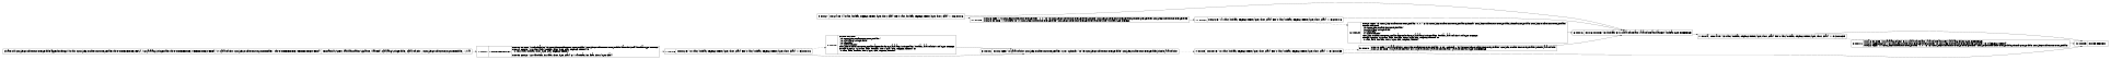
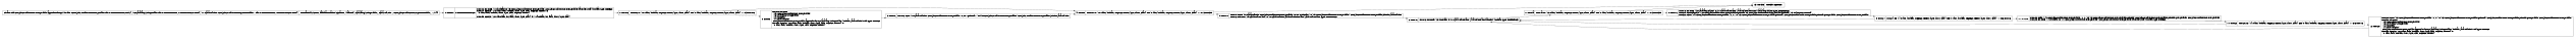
  digraph {
    rankdir=LR
    node [shape=record]
    n1 [label="{0\:\ 0x0000|MTH_ENTER_BLOCK\l|0x0000: INVOKE  (r0 I:boolean) = (r5 I:com.j256.ormlite.stmt.QueryBuilder) com.j256.ormlite.stmt.QueryBuilder.hasOrderStuff():boolean type: DIRECT \l0x0004: CONST  (r1 I:?[int, float, boolean, short, byte, char, OBJECT, ARRAY]) = \l  (0 ?[int, float, boolean, short, byte, char, OBJECT, ARRAY])\l \l0x0005: CONST  (r2 I:?[boolean, int, float, short, byte, char]) = (1 ?[boolean, int, float, short, byte, char]) \l}"]
    n2 [label="{1\:\ 0x0006|0x0006: IF  (r0 I:?[int, boolean, OBJECT, ARRAY, byte, short, char]) == (0 ?[int, boolean, OBJECT, ARRAY, byte, short, char])  \-\> B:3:0x000c \l}"]
    n3 [label="{2\:\ 0x0008|0x0008: INVOKE  \l  (r5 I:com.j256.ormlite.stmt.QueryBuilder)\l  (r6 I:java.lang.StringBuilder)\l  (r2 I:boolean)\l  (r7 I:java.util.List)\l com.j256.ormlite.stmt.QueryBuilder.appendOrderBys(java.lang.StringBuilder, boolean, java.util.List):void type: DIRECT \l0x000b: CONST  (r2 I:?[int, float, boolean, short, byte, char, OBJECT, ARRAY]) = \l  (0 ?[int, float, boolean, short, byte, char, OBJECT, ARRAY])\l \l}"]
    n4 [label="{3\:\ 0x000c|0x000c: IGET  (r0 I:java.util.List\<com.j256.ormlite.stmt.QueryBuilder\<T, ID\>$JoinInfo\>) = (r5 I:com.j256.ormlite.stmt.QueryBuilder) com.j256.ormlite.stmt.QueryBuilder.joinList java.util.List \l}"]
    n5 [label="{4\:\ 0x000e|0x000e: IF  (r0 I:?[int, boolean, OBJECT, ARRAY, byte, short, char]) == (0 ?[int, boolean, OBJECT, ARRAY, byte, short, char])  \-\> B:13:0x0035 \l}"]
    n6 [label="{5\:\ 0x0010|0x0010: IGET  (r0 I:java.util.List\<com.j256.ormlite.stmt.QueryBuilder\<T, ID\>$JoinInfo\>) = (r5 I:com.j256.ormlite.stmt.QueryBuilder) com.j256.ormlite.stmt.QueryBuilder.joinList java.util.List \l0x0012: INVOKE  (r0 I:java.util.Iterator) = (r0 I:java.util.List) java.util.List.iterator():java.util.Iterator type: INTERFACE \l}"]
    n7 [label="{13\:\ 0x0035|0x0035: RETURN   \l}"]
    n8 [label="{6\:\ 0x0016|0x0016: INVOKE  (r3 I:boolean) = (r0 I:java.util.Iterator) java.util.Iterator.hasNext():boolean type: INTERFACE \l}"]
    n9 [label="{7\:\ 0x001a|0x001a: IF  (r3 I:?[int, boolean, OBJECT, ARRAY, byte, short, char]) == (0 ?[int, boolean, OBJECT, ARRAY, byte, short, char])  \-\> B:13:0x0035 \l}"]
    n10 [label="{8\:\ 0x001c|0x001c: INVOKE  (r3 I:java.lang.Object) = (r0 I:java.util.Iterator) java.util.Iterator.next():java.lang.Object type: INTERFACE \l0x0020: CHECK_CAST  (r3 I:com.j256.ormlite.stmt.QueryBuilder$JoinInfo) = (com.j256.ormlite.stmt.QueryBuilder$JoinInfo) (r3 I:?[OBJECT, ARRAY]) \l0x0022: IGET  (r4 I:com.j256.ormlite.stmt.QueryBuilder\<?, ?\>) = (r3 I:com.j256.ormlite.stmt.QueryBuilder$JoinInfo) com.j256.ormlite.stmt.QueryBuilder.JoinInfo.queryBuilder com.j256.ormlite.stmt.QueryBuilder \l}"]
    n11 [label="{9\:\ 0x0024|0x0024: IF  (r4 I:?[int, boolean, OBJECT, ARRAY, byte, short, char]) == (0 ?[int, boolean, OBJECT, ARRAY, byte, short, char])  \-\> B:6:0x0016 \l}"]
    n12 [label="{10\:\ 0x0026|0x0026: IGET  (r4 I:com.j256.ormlite.stmt.QueryBuilder\<?, ?\>) = (r3 I:com.j256.ormlite.stmt.QueryBuilder$JoinInfo) com.j256.ormlite.stmt.QueryBuilder.JoinInfo.queryBuilder com.j256.ormlite.stmt.QueryBuilder \l0x0028: INVOKE  (r4 I:boolean) = (r4 I:com.j256.ormlite.stmt.QueryBuilder) com.j256.ormlite.stmt.QueryBuilder.hasOrderStuff():boolean type: DIRECT \l}"]
    n13 [label="{11\:\ 0x002c|0x002c: IF  (r4 I:?[int, boolean, OBJECT, ARRAY, byte, short, char]) == (0 ?[int, boolean, OBJECT, ARRAY, byte, short, char])  \-\> B:6:0x0016 \l}"]
    n14 [label="{12\:\ 0x002e|0x002e: IGET  (r3 I:com.j256.ormlite.stmt.QueryBuilder\<?, ?\>) = (r3 I:com.j256.ormlite.stmt.QueryBuilder$JoinInfo) com.j256.ormlite.stmt.QueryBuilder.JoinInfo.queryBuilder com.j256.ormlite.stmt.QueryBuilder \l0x0030: INVOKE  \l  (r3 I:com.j256.ormlite.stmt.QueryBuilder)\l  (r6 I:java.lang.StringBuilder)\l  (r2 I:boolean)\l  (r7 I:java.util.List)\l com.j256.ormlite.stmt.QueryBuilder.appendOrderBys(java.lang.StringBuilder, boolean, java.util.List):void type: DIRECT \l0x0033: CONST  (r2 I:?[int, float, boolean, short, byte, char, OBJECT, ARRAY]) = \l  (0 ?[int, float, boolean, short, byte, char, OBJECT, ARRAY])\l \l}"]
    n15 [label="{private void com.j256.ormlite.stmt.QueryBuilder.appendOrderBys((r5 'this' I:com.j256.ormlite.stmt.QueryBuilder A[IMMUTABLE_TYPE, THIS]), (r6 I:java.lang.StringBuilder A[IMMUTABLE_TYPE, METHOD_ARGUMENT]), (r7 I:java.util.List\<com.j256.ormlite.stmt.ArgumentHolder\> A[IMMUTABLE_TYPE, METHOD_ARGUMENT]))  | Annotation[SYSTEM, dalvik.annotation.Signature, \{value=[(, Ljava\/lang\/StringBuilder;, Ljava\/util\/List\<, Lcom\/j256\/ormlite\/stmt\/ArgumentHolder;, \>;)V]\}]\l}"]
    n1 -> n2 [style=dashed]
    n2 -> n3 [style=dashed]
-   n2 -> n4
+   n2 -> n5
    n3 -> n4
    n4 -> n5 [style=dashed]
    n5 -> n6 [style=dashed]
    n5 -> n7
    n6 -> n8
    n8 -> n9
    n9 -> n7
    n9 -> n10 [style=dashed]
-   n10 -> n7
+   n10 -> n11
    n11 -> n8
    n11 -> n12 [style=dashed]
    n12 -> n13
    n13 -> n8
    n13 -> n14 [style=dashed]
    n14 -> n8
    n15 -> n1
  }
